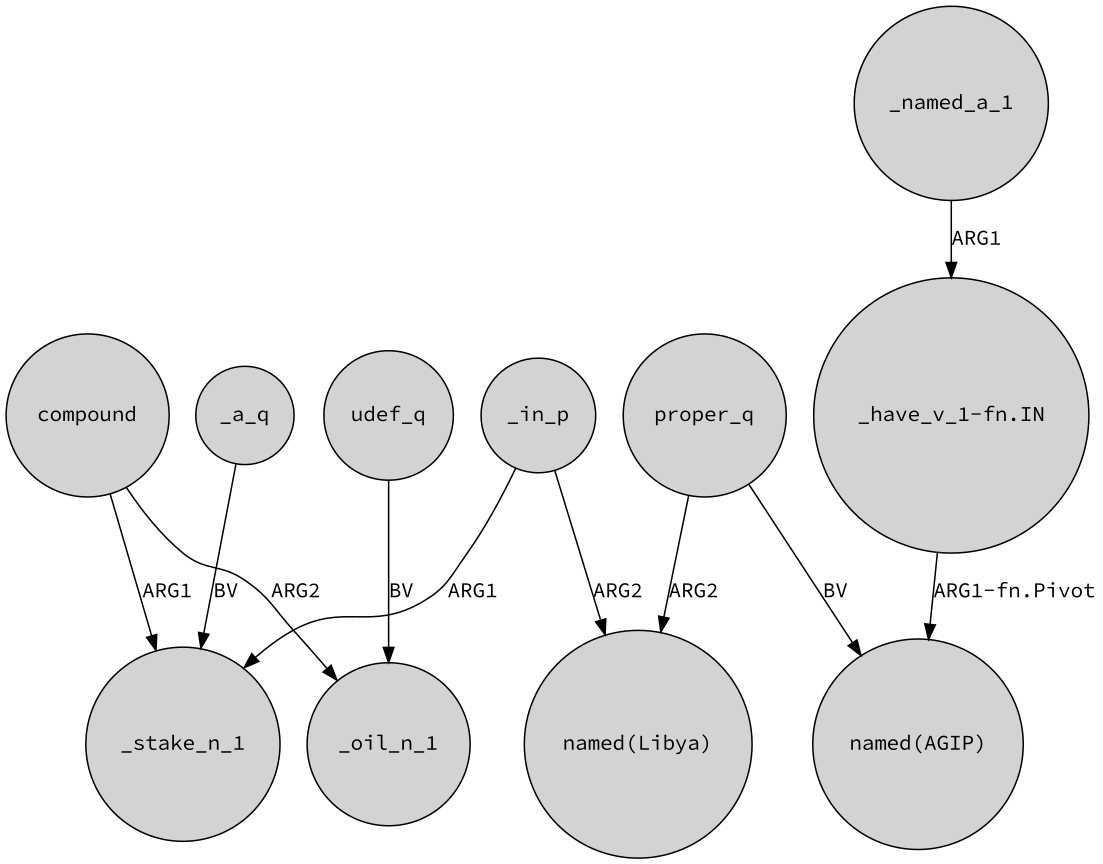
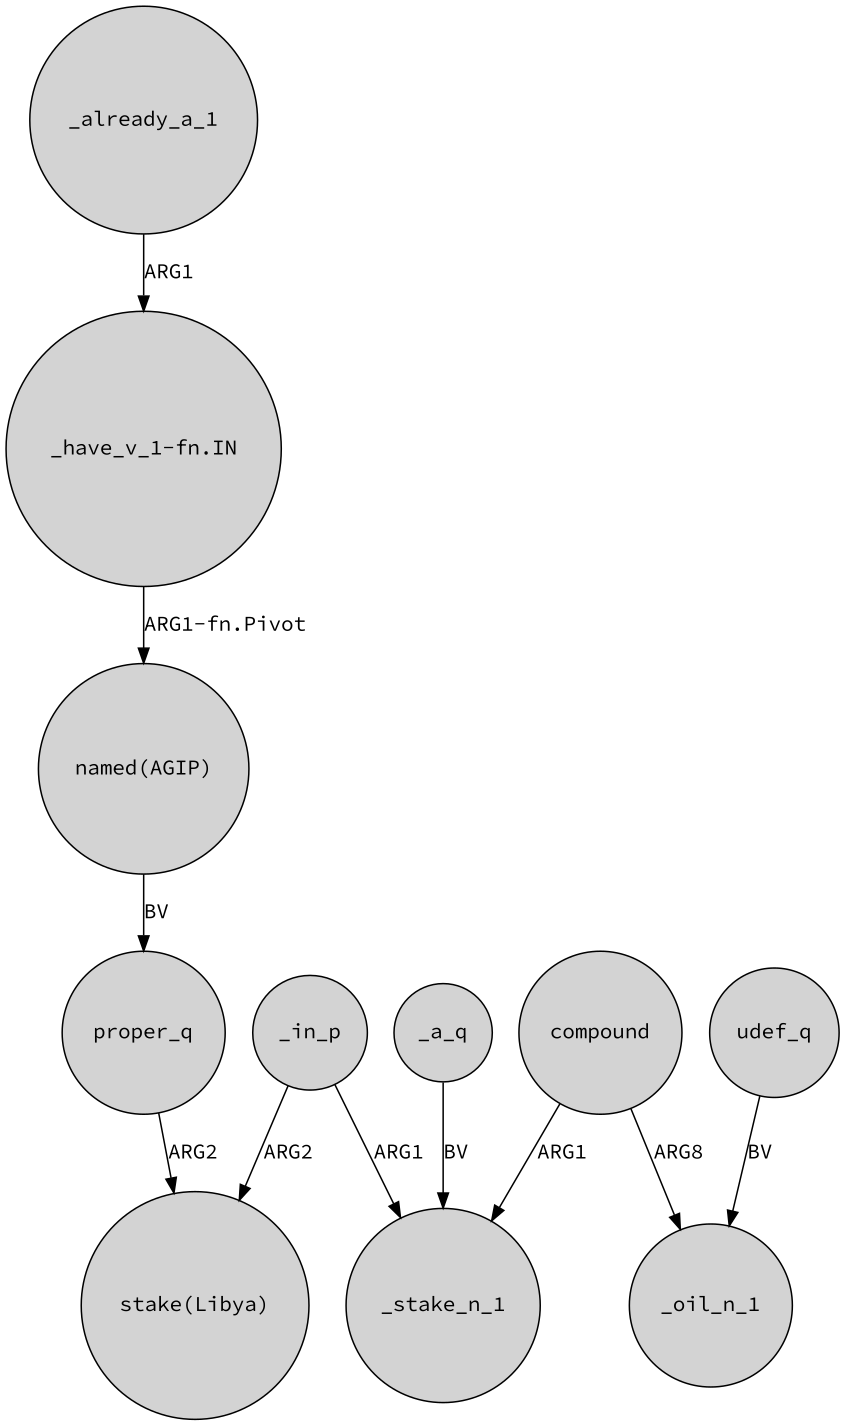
  digraph {
    fontname="Source Code Pro"
    node [fontname="Source Code Pro" shape=circle style=filled]
    edge [fontname="Source Code Pro"]
    _a_q
    _stake_n_1
    udef_q
    _oil_n_1
    proper_q
-   "named(Libya)"
+   "named(Libya)" [label="stake(Libya)"]
    "named(AGIP)"
    "_have_v_1-fn.IN"
    _in_p
-   _already_a_1 [label=_named_a_1]
+   _already_a_1
    compound
    _a_q -> _stake_n_1 [label=BV]
    udef_q -> _oil_n_1 [label=BV]
    proper_q -> "named(Libya)" [label=ARG2]
-   proper_q -> "named(AGIP)" [label=BV]
+   "named(AGIP)" -> proper_q [label=BV]
    "_have_v_1-fn.IN" -> "named(AGIP)" [label="ARG1-fn.Pivot"]
    _in_p -> _stake_n_1 [label=ARG1]
    _in_p -> "named(Libya)" [label=ARG2]
    _already_a_1 -> "_have_v_1-fn.IN" [label=ARG1]
    compound -> _stake_n_1 [label=ARG1]
-   compound -> _oil_n_1 [label=ARG2]
+   compound -> _oil_n_1 [label=ARG8]
  }
